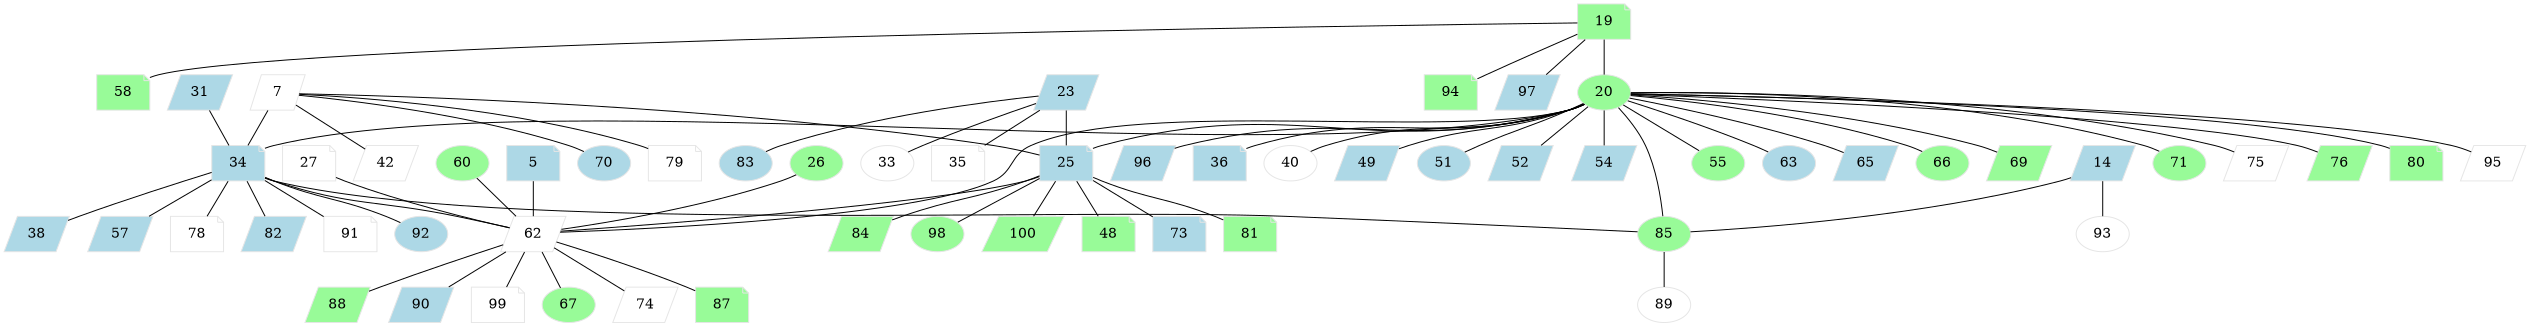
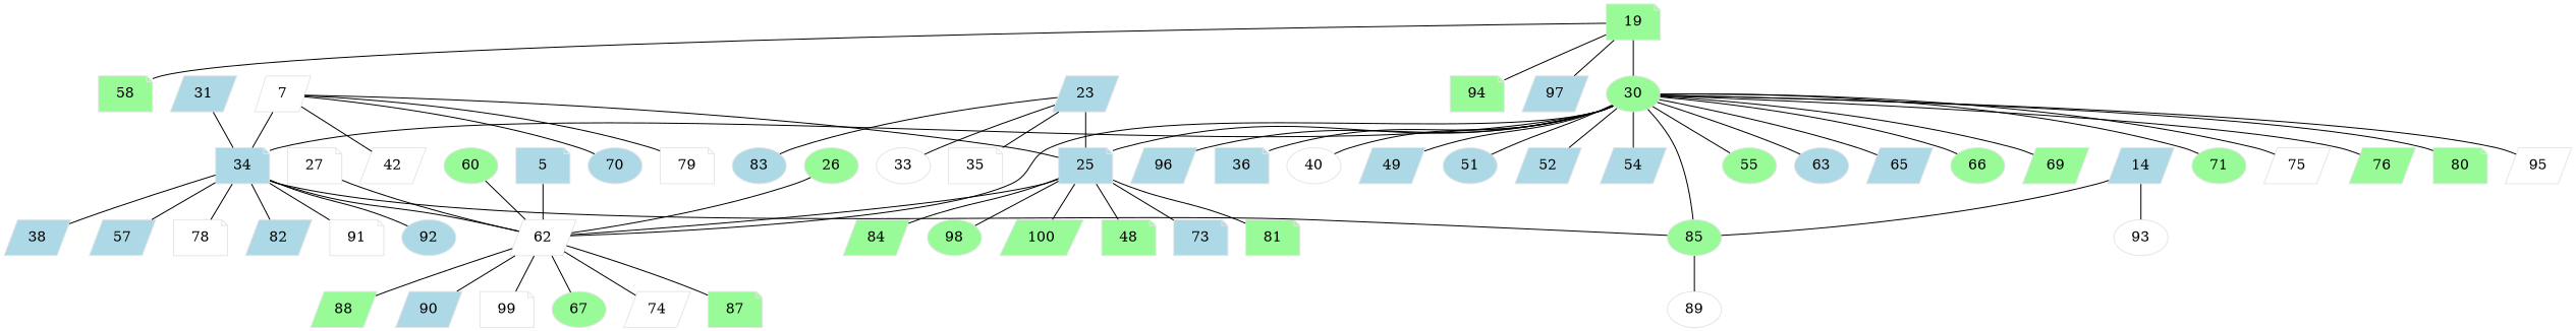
  graph {
    node [color=gray90 fillcolor=lightblue shape=parallelogram style=filled]
    5 [shape=note super="+3"]
    62 [fillcolor=white super="+4"]
    67 [fillcolor=palegreen shape=ellipse]
    74 [fillcolor=white super="+61"]
    87 [fillcolor=palegreen shape=note]
    88 [fillcolor=palegreen]
    90
    99 [fillcolor=white shape=note]
    7 [fillcolor=white super="+6"]
    25 [shape=note super="+24"]
    34 [shape=note super="+10"]
    42 [fillcolor=white]
    70 [shape=ellipse]
    79 [fillcolor=white shape=note]
    48 [fillcolor=palegreen shape=note]
    73 [shape=note]
    81 [fillcolor=palegreen shape=note super="+72"]
    84 [fillcolor=palegreen]
    98 [fillcolor=palegreen shape=ellipse super="+43+86"]
    100 [fillcolor=palegreen]
    85 [fillcolor=palegreen shape=ellipse super="+59+13+53"]
    38
    57
    78 [fillcolor=white shape=note super="+44"]
    82
    91 [fillcolor=white shape=note]
    92 [shape=ellipse super="+41"]
    14 [super="+11"]
    93 [fillcolor=white shape=ellipse]
-   20 [fillcolor=palegreen shape=ellipse super="+16+18+15"]
+   20 [fillcolor=palegreen shape=ellipse super="+16+18+15" label=30]
    36 [shape=note]
    40 [fillcolor=white shape=ellipse]
    49
    51 [shape=ellipse super="+47"]
    52
    54 [super="+28"]
    55 [fillcolor=palegreen shape=ellipse]
    63 [shape=ellipse]
    65
    66 [fillcolor=palegreen shape=ellipse super="+32+37"]
    69 [fillcolor=palegreen]
    71 [fillcolor=palegreen shape=ellipse]
    75 [fillcolor=white]
    76 [fillcolor=palegreen super="+50"]
    80 [fillcolor=palegreen shape=note]
    95 [fillcolor=white]
    96
    89 [fillcolor=white shape=ellipse]
    19 [fillcolor=palegreen shape=note super="+17"]
    58 [fillcolor=palegreen shape=note]
    94 [fillcolor=palegreen shape=note]
    97
    23 [super="+22"]
    33 [fillcolor=white shape=ellipse]
    35 [fillcolor=white shape=note]
    83 [shape=ellipse super="+77"]
    26 [fillcolor=palegreen shape=ellipse]
    27 [fillcolor=white shape=note]
    31
    60 [fillcolor=palegreen shape=ellipse]
    5 -- 62 [weight=6]
    62 -- 67
    62 -- 74
    62 -- 87
    62 -- 88
    62 -- 90
    62 -- 99
    7 -- 25
    7 -- 34 [weight=6]
    7 -- 42
    7 -- 70
    7 -- 79
    25 -- 62 [weight=2]
    25 -- 48
    25 -- 73
    25 -- 81
    25 -- 84
    25 -- 98
    25 -- 100
    34 -- 62
    34 -- 85
    34 -- 38
    34 -- 57
    34 -- 78
    34 -- 82
    34 -- 91
    34 -- 92
    85 -- 89
    14 -- 85 [weight=2]
    14 -- 93
    20 -- 62 [weight=2]
    20 -- 25 [weight=2]
    20 -- 34 [weight=2]
    20 -- 85 [weight=2]
    20 -- 36
    20 -- 40
    20 -- 49
    20 -- 51
    20 -- 52
    20 -- 54
    20 -- 55
    20 -- 63
    20 -- 65
    20 -- 66
    20 -- 69
    20 -- 71
    20 -- 75
    20 -- 76 [weight=2]
    20 -- 80
    20 -- 95
    20 -- 96
    19 -- 20 [weight=6]
    19 -- 58
    19 -- 94
    19 -- 97
    23 -- 25 [weight=6]
    23 -- 33
    23 -- 35
    23 -- 83
    26 -- 62
    27 -- 62
    31 -- 34
    60 -- 62
  }
